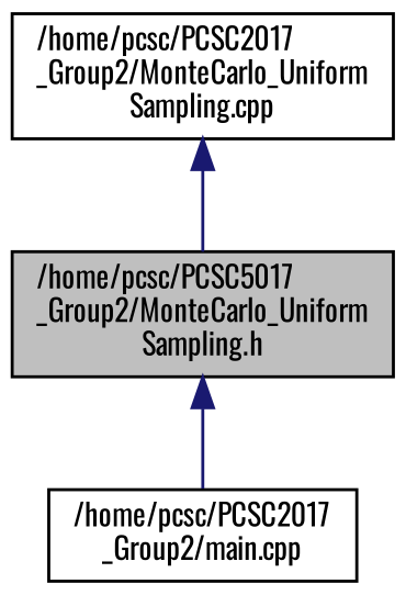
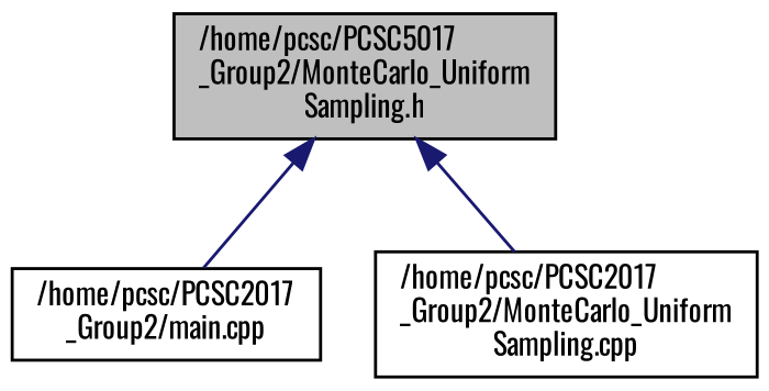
  digraph {
    fontname=Oswald
    node [color=black fillcolor=white fontname=Oswald fontsize=10 shape=record style=filled]
    edge [color=midnightblue dir=back fontname=Oswald fontsize=10 labelfontname=Helvetica labelfontsize=10 style=solid]
    n1 [fillcolor=grey75 fontcolor=black height=0.2 label="/home/pcsc/PCSC5017\l_Group2/MonteCarlo_Uniform\lSampling.h" width=0.4]
    n2 [height=0.2 label="/home/pcsc/PCSC2017\l_Group2/main.cpp" width=0.4]
    n3 [height=0.2 label="/home/pcsc/PCSC2017\l_Group2/MonteCarlo_Uniform\lSampling.cpp" width=0.4]
    n1 -> n2
-   n3 -> n1
+   n1 -> n3
  }
